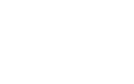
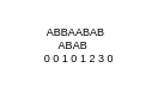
  <mxCell id="0" />
  <mxCell id="1" parent="0" />
+ <mxCell id="2" value="&lt;div&gt;&amp;nbsp; ABBAABAB&lt;/div&gt;ABAB&lt;br&gt;&lt;div&gt;&amp;nbsp; &amp;nbsp; &amp;nbsp;0 0 1 0 1 2 3 0&amp;nbsp;&lt;br&gt;&lt;/div&gt;" style="text;html=1;align=center;verticalAlign=middle;resizable=0;points=[];autosize=1;strokeColor=none;fillColor=none;" vertex="1" parent="1"><mxGeometry x="20" y="20" width="120" height="60" as="geometry" /></mxCell>
